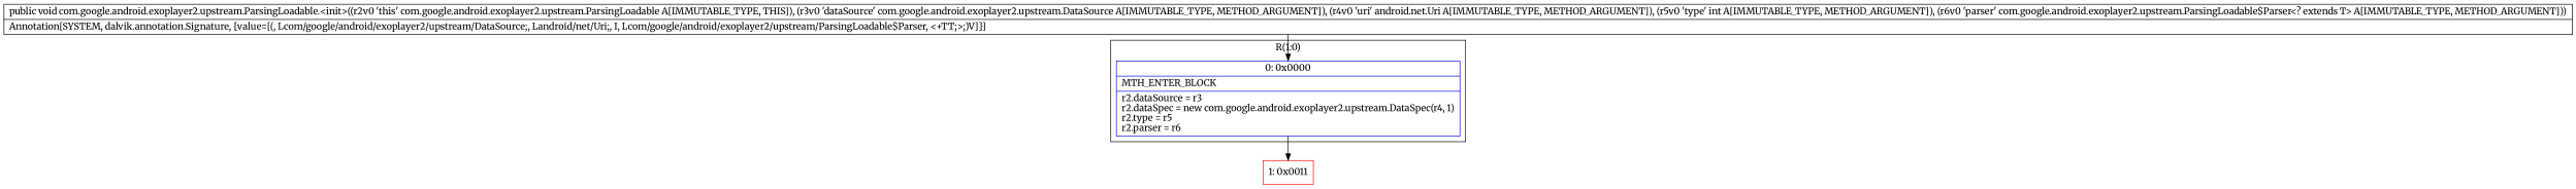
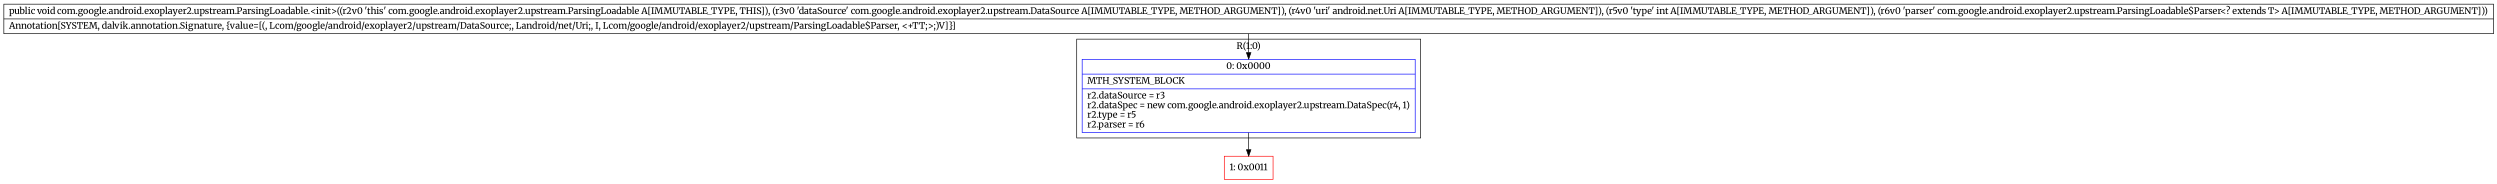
  digraph {
    fontname=Merriweather
    node [shape=record fontname=Merriweather]
    edge [fontname=Merriweather]
-   n1 [color=blue label="{0\:\ 0x0000|MTH_ENTER_BLOCK\l|r2.dataSource = r3\lr2.dataSpec = new com.google.android.exoplayer2.upstream.DataSpec(r4, 1)\lr2.type = r5\lr2.parser = r6\l}"]
+   n1 [color=blue label="{0\:\ 0x0000|MTH_SYSTEM_BLOCK\l|r2.dataSource = r3\lr2.dataSpec = new com.google.android.exoplayer2.upstream.DataSpec(r4, 1)\lr2.type = r5\lr2.parser = r6\l}"]
    n2 [color=red label="{1\:\ 0x0011}"]
    n3 [label="{public void com.google.android.exoplayer2.upstream.ParsingLoadable.\<init\>((r2v0 'this' com.google.android.exoplayer2.upstream.ParsingLoadable A[IMMUTABLE_TYPE, THIS]), (r3v0 'dataSource' com.google.android.exoplayer2.upstream.DataSource A[IMMUTABLE_TYPE, METHOD_ARGUMENT]), (r4v0 'uri' android.net.Uri A[IMMUTABLE_TYPE, METHOD_ARGUMENT]), (r5v0 'type' int A[IMMUTABLE_TYPE, METHOD_ARGUMENT]), (r6v0 'parser' com.google.android.exoplayer2.upstream.ParsingLoadable$Parser\<? extends T\> A[IMMUTABLE_TYPE, METHOD_ARGUMENT]))  | Annotation[SYSTEM, dalvik.annotation.Signature, \{value=[(, Lcom\/google\/android\/exoplayer2\/upstream\/DataSource;, Landroid\/net\/Uri;, I, Lcom\/google\/android\/exoplayer2\/upstream\/ParsingLoadable$Parser, \<+TT;\>;)V]\}]\l}"]
    subgraph cluster_1 {
      label="R(1:0)"
      n1
    }
    n1 -> n2
    n3 -> n1
  }
